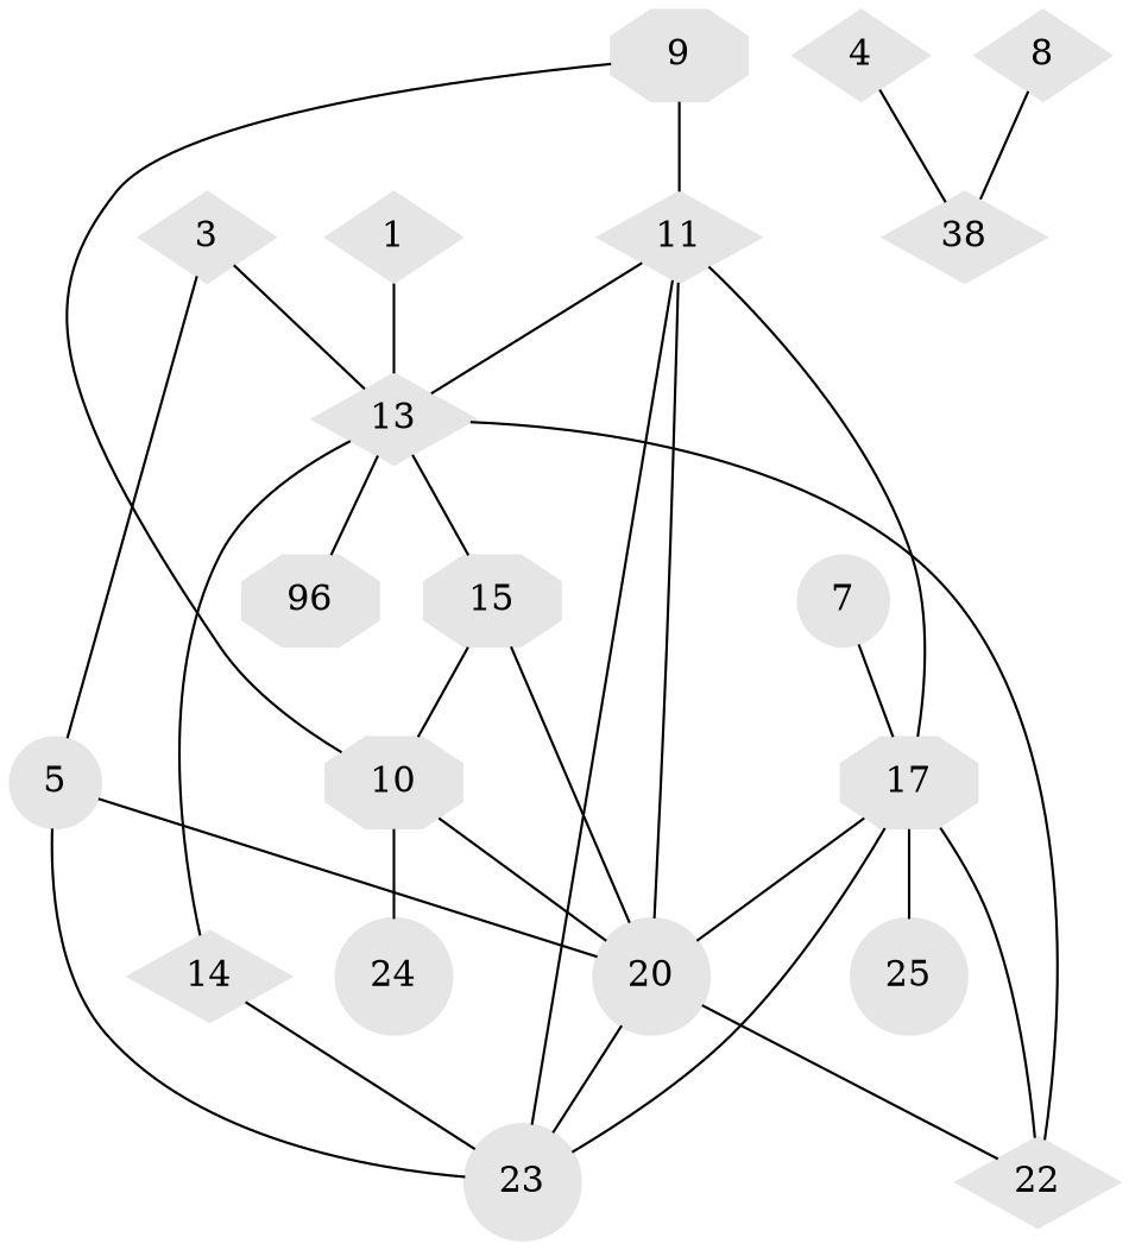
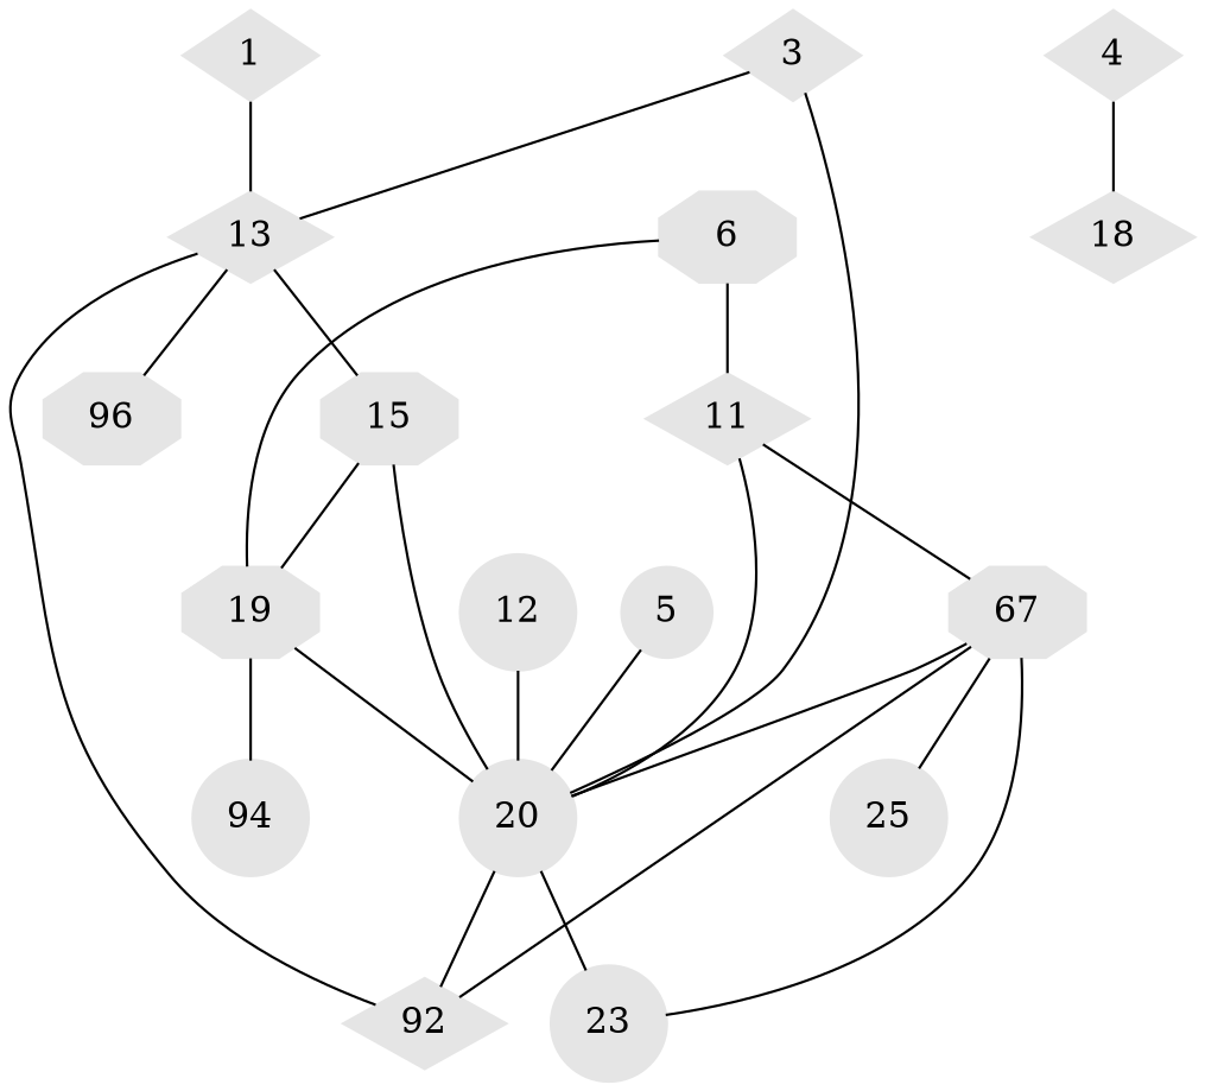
  graph {
    node [color=gray90 shape=diamond style=filled]
    edge [weight=1.0]
    1
    13
-   14
    15 [shape=octagon]
    n5 [label=96 shape=octagon]
-   22
+   22 [label=92]
    3
    20 [shape=circle]
    23 [shape=circle]
    4
-   18 [label=38]
+   18
    5 [shape=circle]
-   7 [shape=circle]
-   17 [shape=octagon]
+   17 [shape=octagon label=67]
    25 [shape=circle]
-   8
-   9 [shape=octagon]
+   9 [shape=octagon label=6]
    11
-   19 [shape=octagon label=10]
-   24 [shape=circle]
+   19 [shape=octagon]
+   24 [shape=circle label=94]
+   12 [shape=circle]
    1 -- 13
-   13 -- 14
    13 -- 15
    13 -- n5
    13 -- 22
-   14 -- 23 [weight=2.0]
    15 -- 20 [weight=2.0]
    15 -- 19
    3 -- 13
-   3 -- 5
+   3 -- 20
    20 -- 22
    20 -- 23 [weight=2.0]
    4 -- 18
    5 -- 20
-   5 -- 23
-   7 -- 17
    17 -- 22
    17 -- 20
    17 -- 23
    17 -- 25
-   8 -- 18
    9 -- 11 [weight=2.0]
    9 -- 19
-   11 -- 13
    11 -- 20
-   11 -- 23
    11 -- 17 [weight=2.0]
    19 -- 20
    19 -- 24 [weight=2.0]
+   12 -- 20 [weight=3.0]
  }
